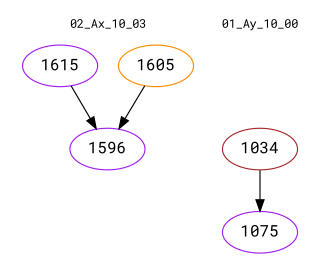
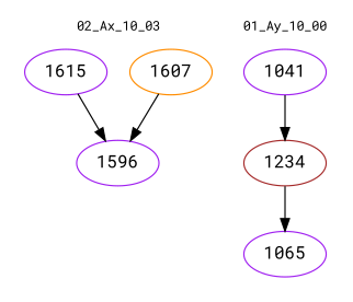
  digraph {
    fontname="Roboto Mono"
    node [color=purple fontname="Roboto Mono"]
    edge [color=black fontname="Roboto Mono"]
-   n1 [color=darkorange label=1605]
+   n1 [color=darkorange label=1607]
    n2 [label=1596]
    n3 [label=1615]
-   n5 [color=brown label=1034]
-   n6 [label=1075]
+   n4 [label=1041]
+   n5 [color=brown label=1234]
+   n6 [label=1065]
    subgraph cluster_1 {
      color=white
      fontsize=10
      label="02_Ax_10_03"
      n1
      n2
      n3
    }
    subgraph cluster_2 {
      color=white
      fontsize=10
      label="01_Ay_10_00"
+     n4
      n5
      n6
    }
    n1 -> n2
    n3 -> n2
+   n4 -> n5
    n5 -> n6
  }
